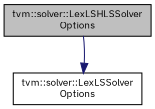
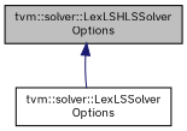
  digraph {
    fontname="IBM Plex Sans"
    node [color=black fontname="IBM Plex Sans" fontsize=10 shape=record style=filled]
    n1 [fillcolor=grey75 fontcolor=black height=0.2 label="tvm::solver::LexLSHLSSolver\lOptions" width=0.4]
    n2 [fillcolor=white height=0.2 label="tvm::solver::LexLSSolver\lOptions" width=0.4]
-   n2 -> n1 [color=midnightblue dir=back fontname="IBM Plex Sans" fontsize=10 labelfontname=Helvetica labelfontsize=10 style=solid]
+   n1 -> n2 [color=midnightblue dir=back fontname="IBM Plex Sans" fontsize=10 labelfontname=Helvetica labelfontsize=10 style=solid]
  }
